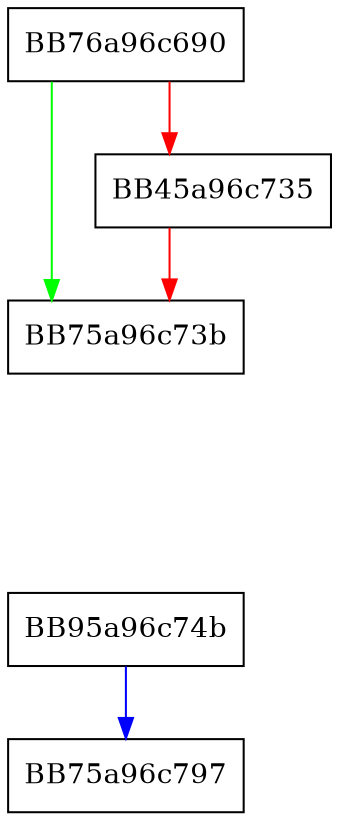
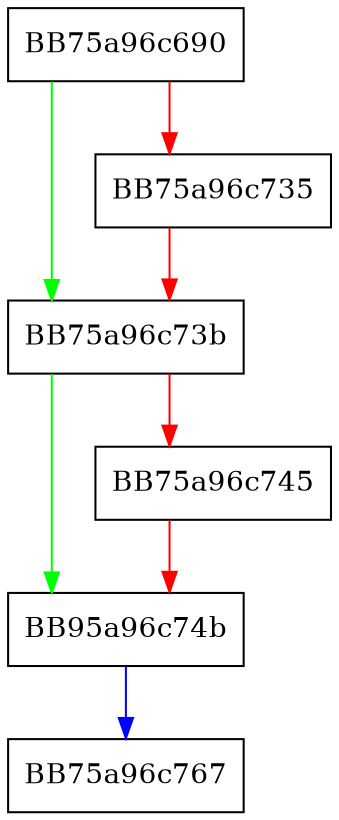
  digraph {
    splines=ortho
    node [shape=box]
    edge [color=red]
-   BB75a96c690 [label=BB76a96c690]
+   BB75a96c690
    BB75a96c73b
-   BB75a96c735 [label=BB45a96c735]
+   BB75a96c735
    n4 [label=BB95a96c74b]
-   BB75a96c767 [label=BB75a96c797]
+   BB75a96c745
+   BB75a96c767
    BB75a96c690 -> BB75a96c73b [color=green]
    BB75a96c690 -> BB75a96c735
+   BB75a96c73b -> n4 [color=green]
+   BB75a96c73b -> BB75a96c745
    BB75a96c735 -> BB75a96c73b
    n4 -> BB75a96c767 [color=blue]
+   BB75a96c745 -> n4
  }
